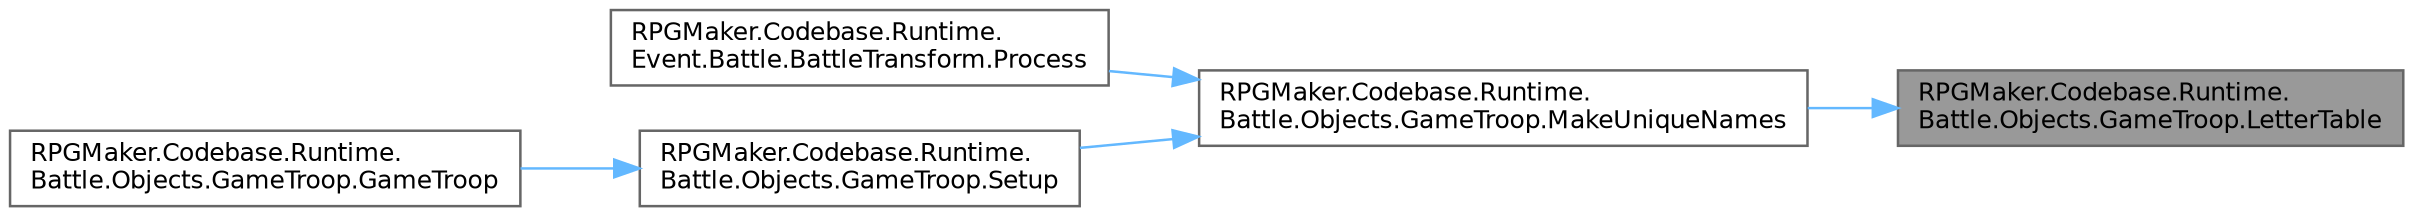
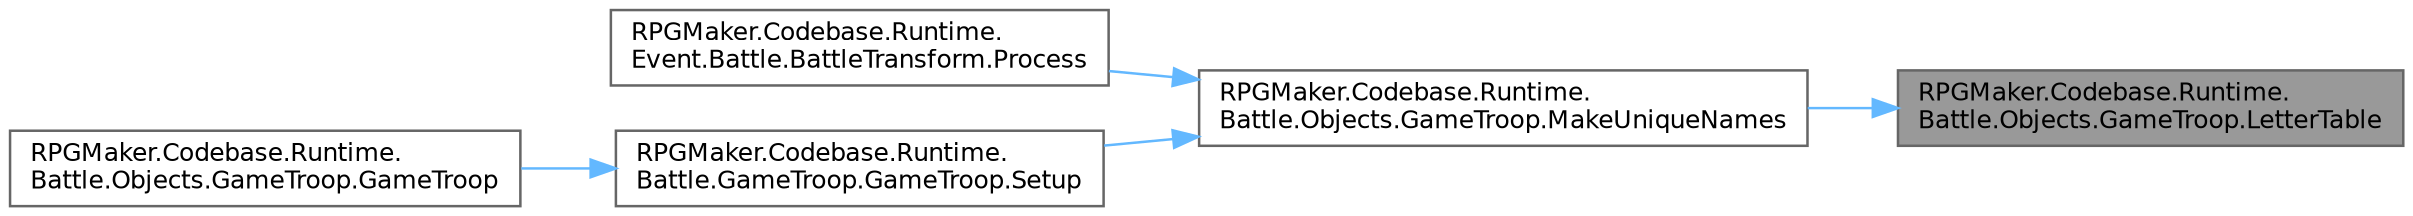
  digraph {
    rankdir=RL
    node [color=grey40 fillcolor=white fontname=Helvetica fontsize=10 shape=box style=filled]
    edge [color=steelblue1 dir=back fontname=Helvetica fontsize=10 labelfontname=Helvetica labelfontsize=10 style=solid]
    n1 [color=gray40 fillcolor=grey60 fontcolor=black height=0.2 label="RPGMaker.Codebase.Runtime.\lBattle.Objects.GameTroop.LetterTable" width=0.4]
    n2 [height=0.2 label="RPGMaker.Codebase.Runtime.\lBattle.Objects.GameTroop.MakeUniqueNames" width=0.4]
    n3 [height=0.2 label="RPGMaker.Codebase.Runtime.\lEvent.Battle.BattleTransform.Process" width=0.4]
-   n4 [height=0.2 label="RPGMaker.Codebase.Runtime.\lBattle.Objects.GameTroop.Setup" width=0.4]
+   n4 [height=0.2 label="RPGMaker.Codebase.Runtime.\lBattle.GameTroop.GameTroop.Setup" width=0.4]
    n5 [height=0.2 label="RPGMaker.Codebase.Runtime.\lBattle.Objects.GameTroop.GameTroop" width=0.4]
    n1 -> n2
    n2 -> n3
    n2 -> n4
    n4 -> n5
  }
